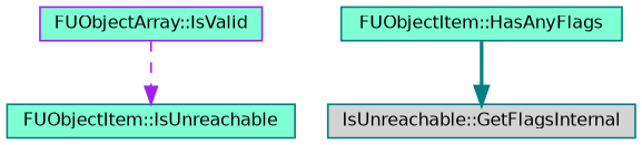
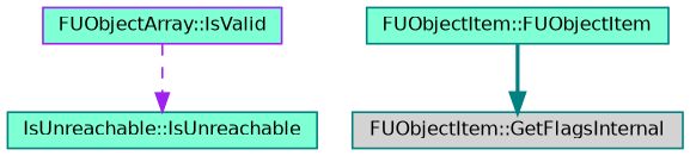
  digraph {
    rankdir=TB
    node [color=teal fillcolor=aquamarine fontname=Helvetica fontsize=10 shape=box style=filled]
    edge [fontname=Helvetica fontsize=10 labelfontname=Helvetica labelfontsize=10]
    n1 [color=purple fontcolor=black height=0.2 label="FUObjectArray::IsValid" width=0.4]
-   n2 [height=0.2 label="FUObjectItem::IsUnreachable" width=0.4]
-   n3 [height=0.2 label="FUObjectItem::HasAnyFlags" width=0.4]
-   n4 [fillcolor=lightgrey height=0.2 label="IsUnreachable::GetFlagsInternal" width=0.4]
+   n2 [height=0.2 label="IsUnreachable::IsUnreachable" width=0.4]
+   n3 [height=0.2 label="FUObjectItem::FUObjectItem" width=0.4]
+   n4 [fillcolor=lightgrey height=0.2 label="FUObjectItem::GetFlagsInternal" width=0.4]
    n1 -> n2 [color=purple style=dashed]
    n3 -> n4 [color=teal style=bold]
  }
